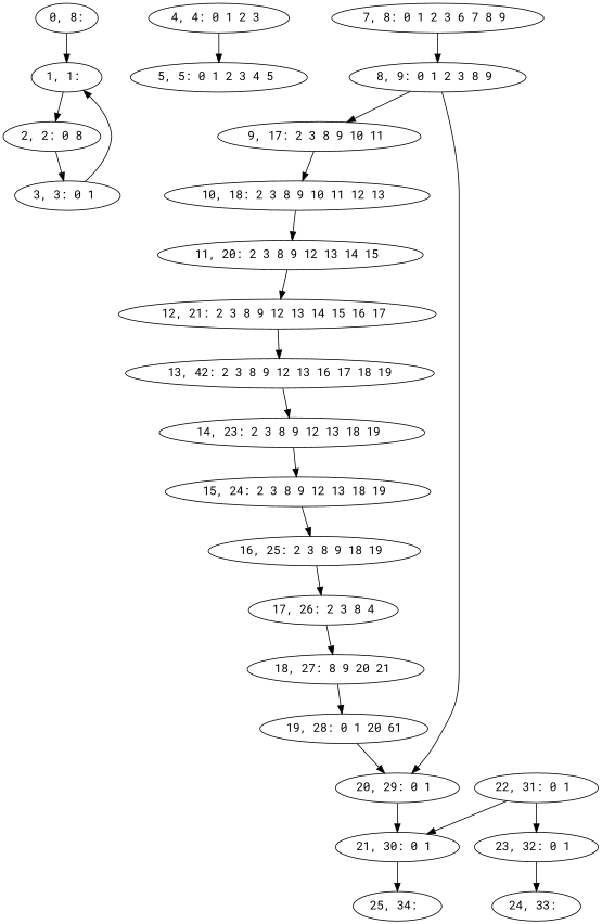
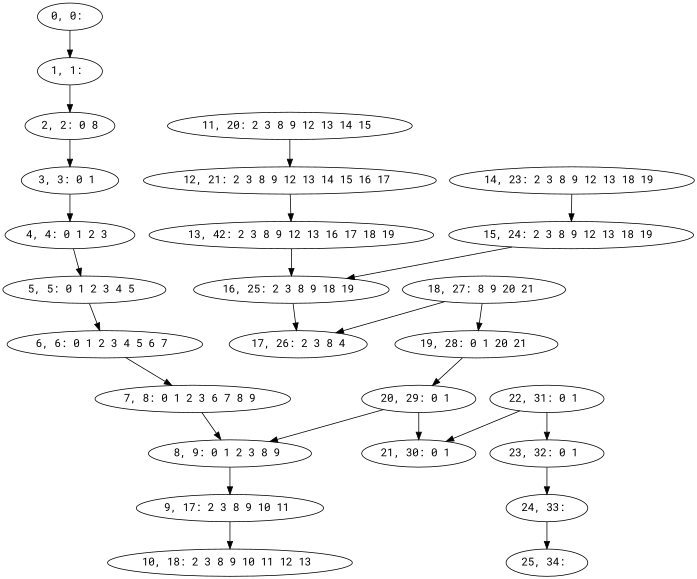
  digraph {
    fontname="Roboto Mono"
    node [fontname="Roboto Mono"]
    edge [fontname="Roboto Mono"]
-   n1 [label="0, 8:"]
+   n1 [label="0, 0: "]
    n2 [label="1, 1: "]
    n3 [label="2, 2: 0 8"]
    n4 [label="3, 3: 0 1 "]
    n5 [label="4, 4: 0 1 2 3 "]
    n6 [label="5, 5: 0 1 2 3 4 5 "]
+   n7 [label="6, 6: 0 1 2 3 4 5 6 7 "]
    n8 [label="7, 8: 0 1 2 3 6 7 8 9 "]
    n9 [label="8, 9: 0 1 2 3 8 9 "]
    n10 [label="9, 17: 2 3 8 9 10 11 "]
    n11 [label="20, 29: 0 1 "]
    n12 [label="10, 18: 2 3 8 9 10 11 12 13 "]
    n13 [label="21, 30: 0 1 "]
    n14 [label="11, 20: 2 3 8 9 12 13 14 15 "]
    n15 [label="12, 21: 2 3 8 9 12 13 14 15 16 17 "]
    n16 [label="13, 42: 2 3 8 9 12 13 16 17 18 19"]
    n17 [label="14, 23: 2 3 8 9 12 13 18 19 "]
    n18 [label="15, 24: 2 3 8 9 12 13 18 19 "]
    n19 [label="16, 25: 2 3 8 9 18 19 "]
    n20 [label="17, 26: 2 3 8 4"]
    n21 [label="18, 27: 8 9 20 21 "]
-   n22 [label="19, 28: 0 1 20 61"]
+   n22 [label="19, 28: 0 1 20 21 "]
    n23 [label="22, 31: 0 1 "]
    n24 [label="23, 32: 0 1 "]
    n25 [label="24, 33: "]
    n26 [label="25, 34: "]
    n1 -> n2
    n2 -> n3
    n3 -> n4
-   n4 -> n2
+   n4 -> n5
    n5 -> n6
+   n6 -> n7
+   n7 -> n8
    n8 -> n9
    n9 -> n10
-   n9 -> n11
+   n11 -> n9
    n10 -> n12
    n11 -> n13
-   n12 -> n14
    n14 -> n15
    n15 -> n16
-   n16 -> n17
+   n16 -> n19
    n17 -> n18
    n18 -> n19
    n19 -> n20
-   n20 -> n21
+   n21 -> n20
    n21 -> n22
    n22 -> n11
    n23 -> n13
    n23 -> n24
    n24 -> n25
-   n13 -> n26
+   n25 -> n26
  }
